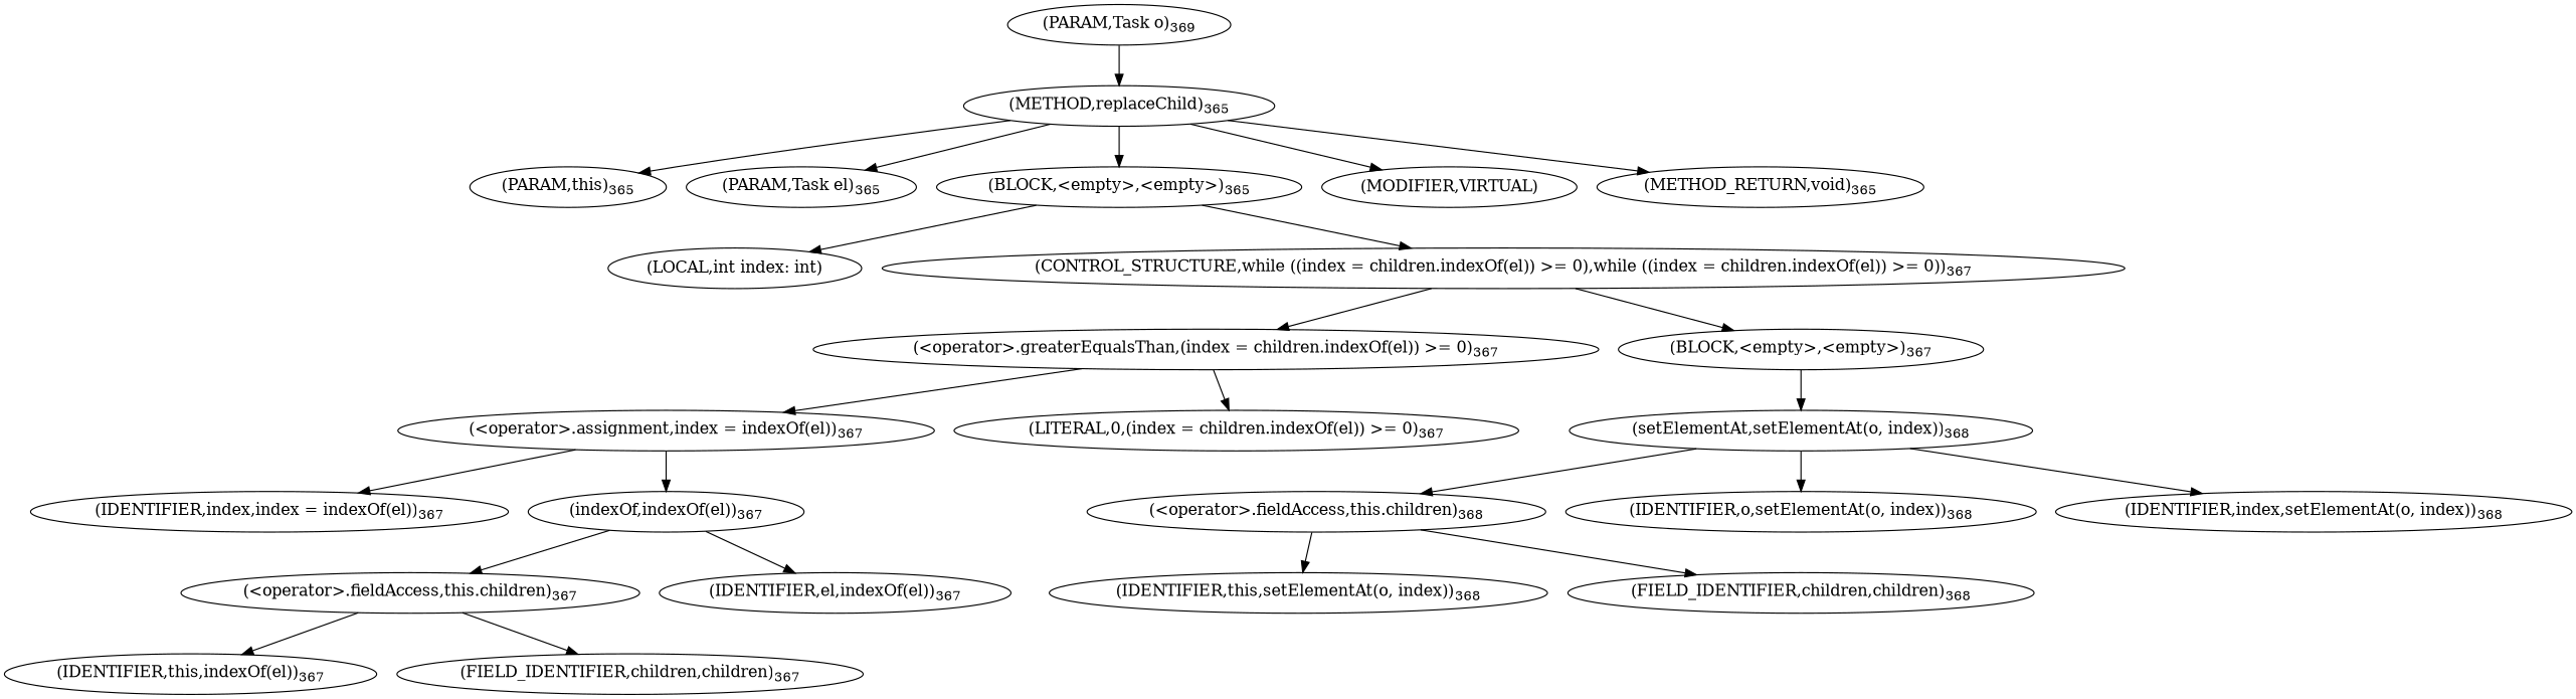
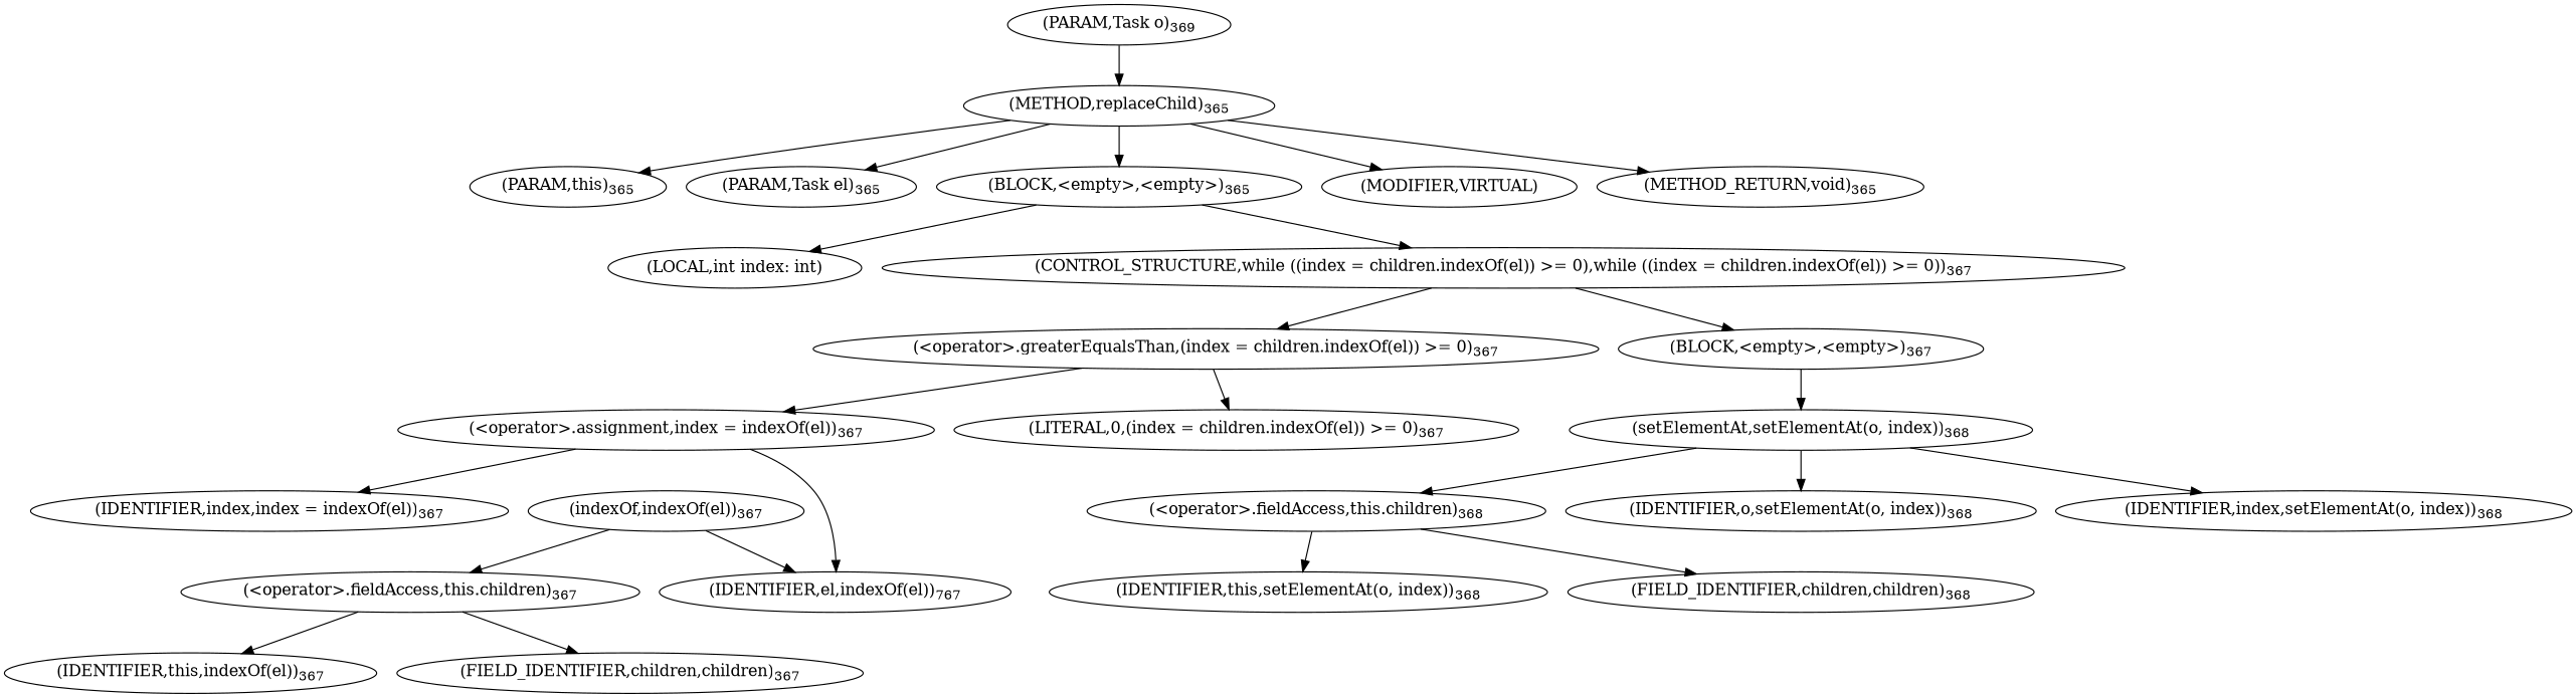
  digraph {
    n1 [label=<(METHOD,replaceChild)<SUB>365</SUB>>]
    n2 [label=<(PARAM,this)<SUB>365</SUB>>]
    n3 [label=<(PARAM,Task el)<SUB>365</SUB>>]
    n4 [label=<(BLOCK,&lt;empty&gt;,&lt;empty&gt;)<SUB>365</SUB>>]
    n5 [label=<(MODIFIER,VIRTUAL)>]
    n6 [label=<(METHOD_RETURN,void)<SUB>365</SUB>>]
    n7 [label=<(PARAM,Task o)<SUB>369</SUB>>]
    n8 [label=<(LOCAL,int index: int)>]
    n9 [label=<(CONTROL_STRUCTURE,while ((index = children.indexOf(el)) &gt;= 0),while ((index = children.indexOf(el)) &gt;= 0))<SUB>367</SUB>>]
    n10 [label=<(&lt;operator&gt;.greaterEqualsThan,(index = children.indexOf(el)) &gt;= 0)<SUB>367</SUB>>]
    n11 [label=<(BLOCK,&lt;empty&gt;,&lt;empty&gt;)<SUB>367</SUB>>]
    n12 [label=<(&lt;operator&gt;.assignment,index = indexOf(el))<SUB>367</SUB>>]
    n13 [label=<(LITERAL,0,(index = children.indexOf(el)) &gt;= 0)<SUB>367</SUB>>]
    n14 [label=<(setElementAt,setElementAt(o, index))<SUB>368</SUB>>]
    n15 [label=<(IDENTIFIER,index,index = indexOf(el))<SUB>367</SUB>>]
    n16 [label=<(indexOf,indexOf(el))<SUB>367</SUB>>]
    n17 [label=<(&lt;operator&gt;.fieldAccess,this.children)<SUB>367</SUB>>]
-   n18 [label=<(IDENTIFIER,el,indexOf(el))<SUB>367</SUB>>]
+   n18 [label=<(IDENTIFIER,el,indexOf(el))<SUB>767</SUB>>]
    n19 [label=<(IDENTIFIER,this,indexOf(el))<SUB>367</SUB>>]
    n20 [label=<(FIELD_IDENTIFIER,children,children)<SUB>367</SUB>>]
    n21 [label=<(&lt;operator&gt;.fieldAccess,this.children)<SUB>368</SUB>>]
    n22 [label=<(IDENTIFIER,o,setElementAt(o, index))<SUB>368</SUB>>]
    n23 [label=<(IDENTIFIER,index,setElementAt(o, index))<SUB>368</SUB>>]
    n24 [label=<(IDENTIFIER,this,setElementAt(o, index))<SUB>368</SUB>>]
    n25 [label=<(FIELD_IDENTIFIER,children,children)<SUB>368</SUB>>]
    n1 -> n2
    n1 -> n3
    n1 -> n4
    n1 -> n5
    n1 -> n6
    n4 -> n8
    n4 -> n9
    n7 -> n1
    n9 -> n10
    n9 -> n11
    n10 -> n12
    n10 -> n13
    n11 -> n14
    n12 -> n15
-   n12 -> n16
+   n12 -> n18
    n14 -> n21
    n14 -> n22
    n14 -> n23
    n16 -> n17
    n16 -> n18
    n17 -> n19
    n17 -> n20
    n21 -> n24
    n21 -> n25
  }
